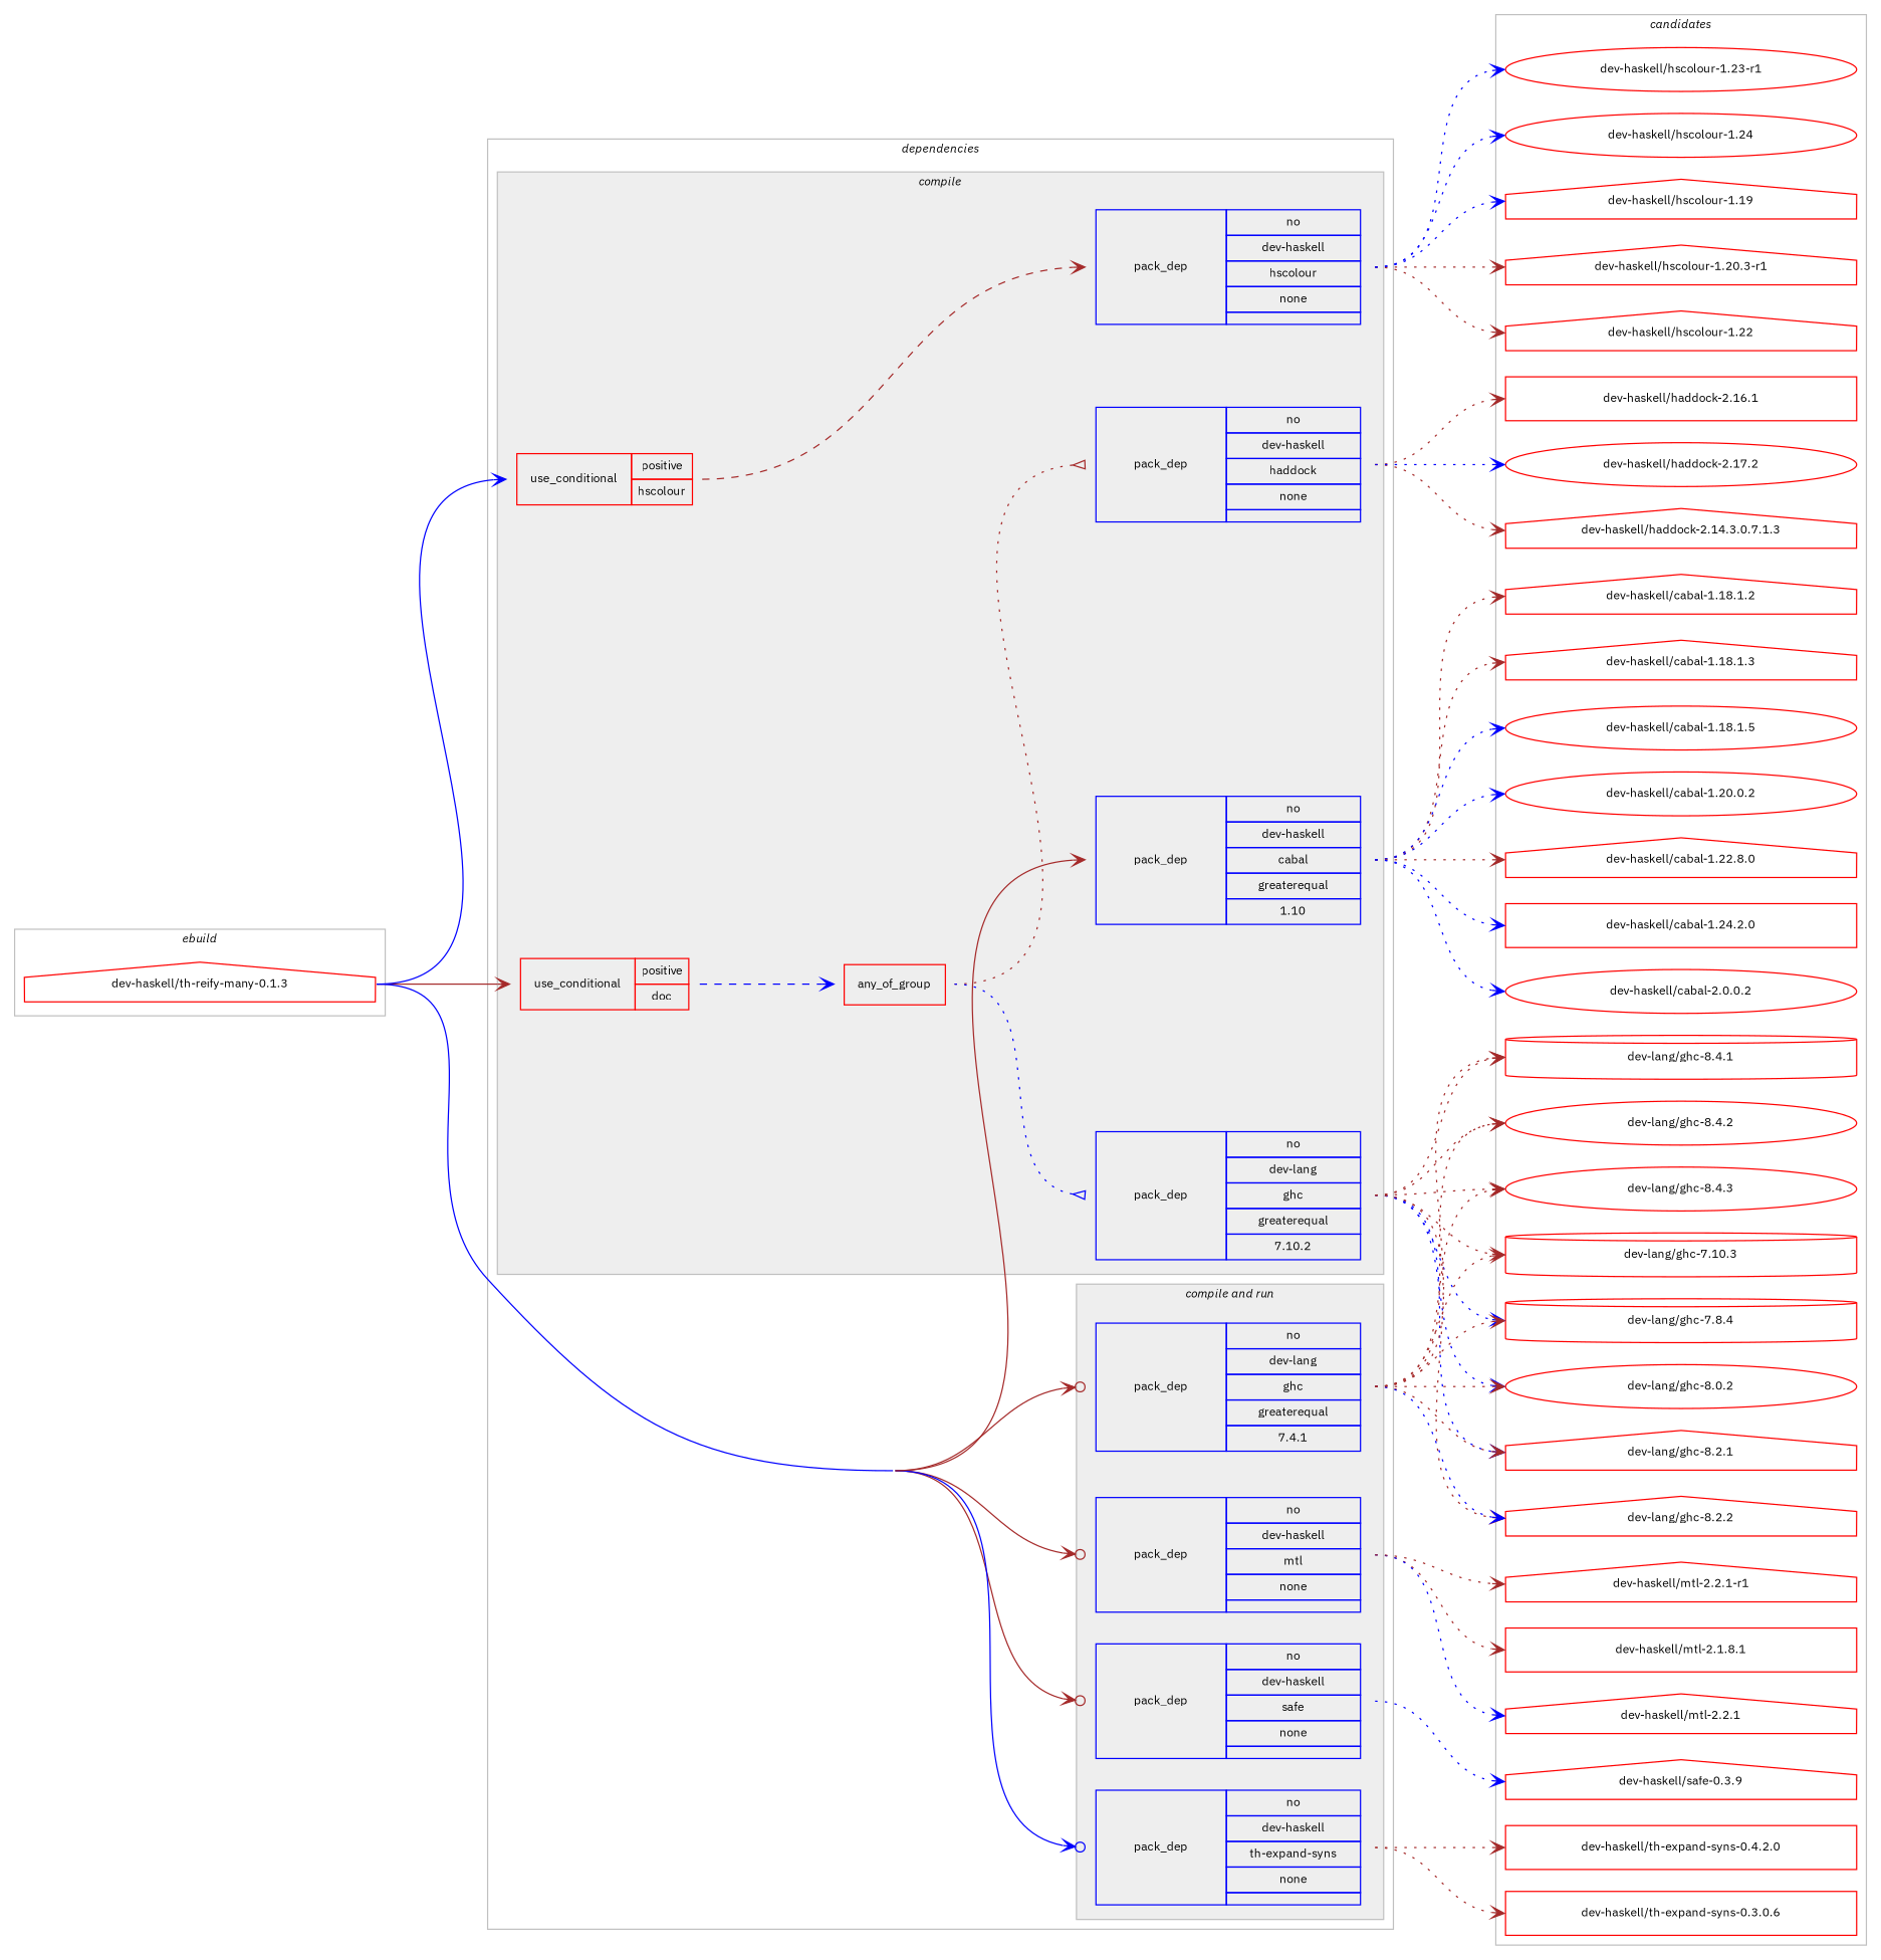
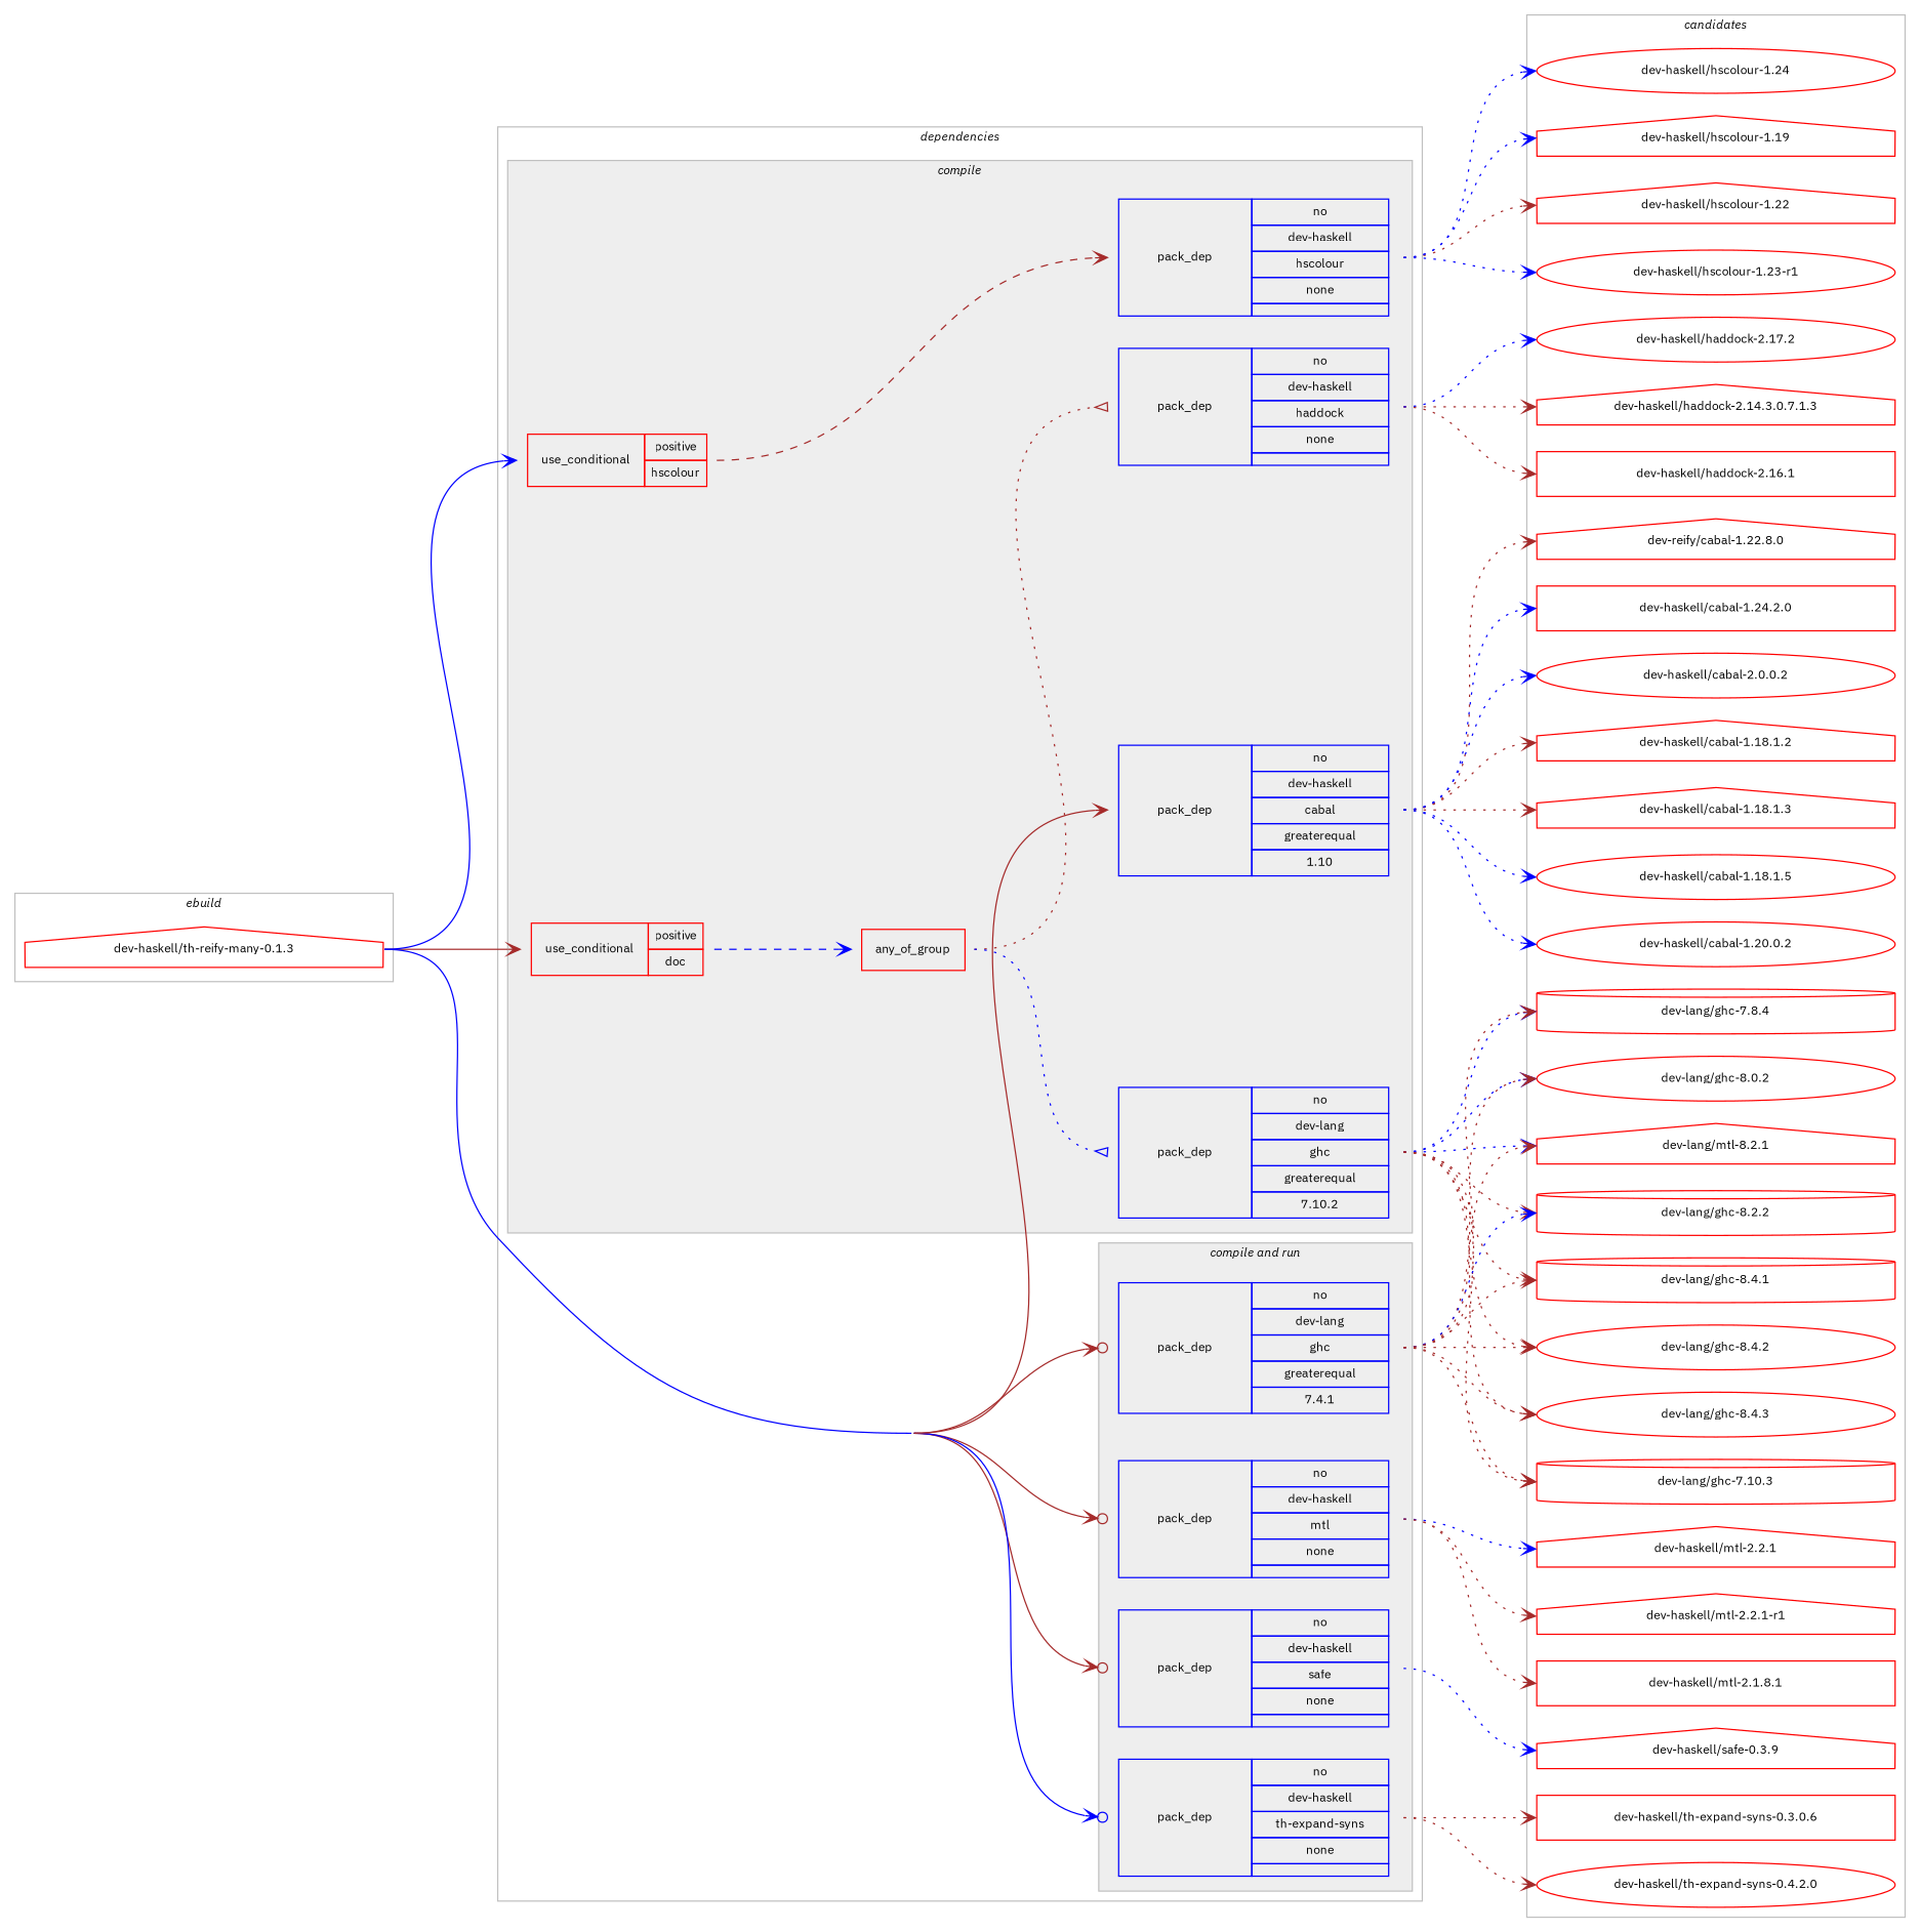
  digraph {
    compound=true
    concentrate=true
    fontname="IBM Plex Sans"
    fontsize=10
    newrank=true
    rankdir=LR
    ranksep=1.5
    node [color=red fontname="IBM Plex Sans" fontsize=10 shape=house]
    edge [arrowhead=vee color=brown fontname="IBM Plex Sans" headport=w style=dotted tailport=e weight=100]
    n1 [label="dev-haskell/th-reify-many-0.1.3" width=4]
    n2 [color=blue label=<<TABLE BORDER="0" CELLBORDER="1" CELLSPACING="0" CELLPADDING="4" WIDTH="220"><TR><TD ROWSPAN="6" CELLPADDING="30">pack_dep</TD></TR><TR><TD WIDTH="110">no</TD></TR><TR><TD>dev-haskell</TD></TR><TR><TD>haddock</TD></TR><TR><TD>none</TD></TR><TR><TD></TD></TR></TABLE>> shape=none]
    n3 [color=blue label=<<TABLE BORDER="0" CELLBORDER="1" CELLSPACING="0" CELLPADDING="4" WIDTH="220"><TR><TD ROWSPAN="6" CELLPADDING="30">pack_dep</TD></TR><TR><TD WIDTH="110">no</TD></TR><TR><TD>dev-lang</TD></TR><TR><TD>ghc</TD></TR><TR><TD>greaterequal</TD></TR><TR><TD>7.10.2</TD></TR></TABLE>> shape=none]
    n4 [label=<<TABLE BORDER="0" CELLBORDER="1" CELLSPACING="0" CELLPADDING="4"><TR><TD CELLPADDING="10">any_of_group</TD></TR></TABLE>> shape=none]
    n5 [label=<<TABLE BORDER="0" CELLBORDER="1" CELLSPACING="0" CELLPADDING="4"><TR><TD ROWSPAN="3" CELLPADDING="10">use_conditional</TD></TR><TR><TD>positive</TD></TR><TR><TD>doc</TD></TR></TABLE>> shape=none]
    n6 [color=blue label=<<TABLE BORDER="0" CELLBORDER="1" CELLSPACING="0" CELLPADDING="4" WIDTH="220"><TR><TD ROWSPAN="6" CELLPADDING="30">pack_dep</TD></TR><TR><TD WIDTH="110">no</TD></TR><TR><TD>dev-haskell</TD></TR><TR><TD>hscolour</TD></TR><TR><TD>none</TD></TR><TR><TD></TD></TR></TABLE>> shape=none]
    n7 [label=<<TABLE BORDER="0" CELLBORDER="1" CELLSPACING="0" CELLPADDING="4"><TR><TD ROWSPAN="3" CELLPADDING="10">use_conditional</TD></TR><TR><TD>positive</TD></TR><TR><TD>hscolour</TD></TR></TABLE>> shape=none]
    n8 [color=blue label=<<TABLE BORDER="0" CELLBORDER="1" CELLSPACING="0" CELLPADDING="4" WIDTH="220"><TR><TD ROWSPAN="6" CELLPADDING="30">pack_dep</TD></TR><TR><TD WIDTH="110">no</TD></TR><TR><TD>dev-haskell</TD></TR><TR><TD>cabal</TD></TR><TR><TD>greaterequal</TD></TR><TR><TD>1.10</TD></TR></TABLE>> shape=none]
    n9 [color=blue label=<<TABLE BORDER="0" CELLBORDER="1" CELLSPACING="0" CELLPADDING="4" WIDTH="220"><TR><TD ROWSPAN="6" CELLPADDING="30">pack_dep</TD></TR><TR><TD WIDTH="110">no</TD></TR><TR><TD>dev-haskell</TD></TR><TR><TD>mtl</TD></TR><TR><TD>none</TD></TR><TR><TD></TD></TR></TABLE>> shape=none]
    n10 [color=blue label=<<TABLE BORDER="0" CELLBORDER="1" CELLSPACING="0" CELLPADDING="4" WIDTH="220"><TR><TD ROWSPAN="6" CELLPADDING="30">pack_dep</TD></TR><TR><TD WIDTH="110">no</TD></TR><TR><TD>dev-haskell</TD></TR><TR><TD>safe</TD></TR><TR><TD>none</TD></TR><TR><TD></TD></TR></TABLE>> shape=none]
    n11 [color=blue label=<<TABLE BORDER="0" CELLBORDER="1" CELLSPACING="0" CELLPADDING="4" WIDTH="220"><TR><TD ROWSPAN="6" CELLPADDING="30">pack_dep</TD></TR><TR><TD WIDTH="110">no</TD></TR><TR><TD>dev-haskell</TD></TR><TR><TD>th-expand-syns</TD></TR><TR><TD>none</TD></TR><TR><TD></TD></TR></TABLE>> shape=none]
    n12 [color=blue label=<<TABLE BORDER="0" CELLBORDER="1" CELLSPACING="0" CELLPADDING="4" WIDTH="220"><TR><TD ROWSPAN="6" CELLPADDING="30">pack_dep</TD></TR><TR><TD WIDTH="110">no</TD></TR><TR><TD>dev-lang</TD></TR><TR><TD>ghc</TD></TR><TR><TD>greaterequal</TD></TR><TR><TD>7.4.1</TD></TR></TABLE>> shape=none]
    n13 [label="dev-haskell/haddock-2.14.3.0.7.1.3" width=4]
    n14 [label="dev-haskell/haddock-2.16.1" shape=box width=4]
    n15 [label="dev-haskell/haddock-2.17.2" shape=ellipse width=4]
    n16 [label="dev-lang/ghc-7.10.3" shape=cylinder width=4]
    n17 [label="dev-lang/ghc-7.8.4" shape=cylinder width=4]
    n18 [label="dev-lang/ghc-8.0.2" shape=ellipse width=4]
-   n19 [label="dev-lang/ghc-8.2.1" width=4]
-   n20 [label="dev-lang/ghc-8.2.2" width=4]
+   n19 [label="dev-lang/mtl-8.2.1" width=4]
+   n20 [label="dev-lang/ghc-8.2.2" shape=cylinder width=4]
    n21 [label="dev-lang/ghc-8.4.1" shape=cylinder width=4]
    n22 [label="dev-lang/ghc-8.4.2" shape=ellipse width=4]
    n23 [label="dev-lang/ghc-8.4.3" shape=ellipse width=4]
    n24 [label="dev-haskell/cabal-1.18.1.2" width=4]
    n25 [label="dev-haskell/cabal-1.18.1.3" width=4]
    n26 [label="dev-haskell/cabal-1.18.1.5" shape=ellipse width=4]
    n27 [label="dev-haskell/cabal-1.20.0.2" shape=ellipse width=4]
-   n28 [label="dev-haskell/cabal-1.22.8.0" width=4]
+   n28 [label="dev-reify/cabal-1.22.8.0" width=4]
    n29 [label="dev-haskell/cabal-1.24.2.0" shape=box width=4]
    n30 [label="dev-haskell/cabal-2.0.0.2" shape=ellipse width=4]
    n31 [label="dev-haskell/hscolour-1.19" width=4]
-   n32 [label="dev-haskell/hscolour-1.20.3-r1" width=4]
    n33 [label="dev-haskell/hscolour-1.22" width=4]
    n34 [label="dev-haskell/hscolour-1.23-r1" shape=ellipse width=4]
    n35 [label="dev-haskell/hscolour-1.24" shape=ellipse width=4]
    n36 [label="dev-haskell/mtl-2.1.8.1" shape=box width=4]
    n37 [label="dev-haskell/mtl-2.2.1" width=4]
    n38 [label="dev-haskell/mtl-2.2.1-r1" width=4]
    n39 [label="dev-haskell/safe-0.3.9" width=4]
    n40 [label="dev-haskell/th-expand-syns-0.3.0.6" shape=box width=4]
-   n41 [label="dev-haskell/th-expand-syns-0.4.2.0" shape=box width=4]
+   n41 [label="dev-haskell/th-expand-syns-0.4.2.0" shape=ellipse width=4]
    subgraph cluster_1 {
      color=gray
      label=<<i>ebuild</i>>
      rank=same
      n1
    }
    subgraph cluster_2 {
      color=gray
      label=<<i>dependencies</i>>
      subgraph cluster_3 {
        color=gray
        fillcolor="#eeeeee"
        label=<<i>compile</i>>
        style=filled
        subgraph sub_4 {
          color=gray
          fillcolor="#eeeeee"
          label=<<i>compile</i>>
          style=filled
          n5
          subgraph sub_5 {
            color=gray
            fillcolor="#eeeeee"
            label=<<i>compile</i>>
            style=filled
            n4
            subgraph sub_6 {
              color=gray
              fillcolor="#eeeeee"
              label=<<i>compile</i>>
              style=filled
              n2
            }
            subgraph sub_7 {
              color=gray
              fillcolor="#eeeeee"
              label=<<i>compile</i>>
              style=filled
              n3
            }
          }
        }
        subgraph sub_8 {
          color=gray
          fillcolor="#eeeeee"
          label=<<i>compile</i>>
          style=filled
          n7
          subgraph sub_9 {
            color=gray
            fillcolor="#eeeeee"
            label=<<i>compile</i>>
            style=filled
            n6
          }
        }
        subgraph sub_10 {
          color=gray
          fillcolor="#eeeeee"
          label=<<i>compile</i>>
          style=filled
          n8
        }
      }
      subgraph cluster_11 {
        color=gray
        fillcolor="#eeeeee"
        label=<<i>compile and run</i>>
        style=filled
        subgraph sub_12 {
          color=gray
          fillcolor="#eeeeee"
          label=<<i>compile and run</i>>
          style=filled
          n9
        }
        subgraph sub_13 {
          color=gray
          fillcolor="#eeeeee"
          label=<<i>compile and run</i>>
          style=filled
          n10
        }
        subgraph sub_14 {
          color=gray
          fillcolor="#eeeeee"
          label=<<i>compile and run</i>>
          style=filled
          n11
        }
        subgraph sub_15 {
          color=gray
          fillcolor="#eeeeee"
          label=<<i>compile and run</i>>
          style=filled
          n12
        }
      }
      subgraph cluster_16 {
        color=gray
        fillcolor="#eeeeee"
        label=<<i>run</i>>
        style=filled
      }
    }
    subgraph cluster_17 {
      color=gray
      label=<<i>candidates</i>>
      rank=same
      subgraph sub_18 {
        color=black
        label=<<i>candidates</i>>
        nodesep=1
        rank=same
        n13
        n14
        n15
      }
      subgraph sub_19 {
        color=black
        label=<<i>candidates</i>>
        nodesep=1
        rank=same
        n16
        n17
        n18
        n19
        n20
        n21
        n22
        n23
      }
      subgraph sub_20 {
        color=black
        label=<<i>candidates</i>>
        nodesep=1
        rank=same
        n24
        n25
        n26
        n27
        n28
        n29
        n30
      }
      subgraph sub_21 {
        color=black
        label=<<i>candidates</i>>
        nodesep=1
        rank=same
        n31
-       n32
        n33
        n34
        n35
      }
      subgraph sub_22 {
        color=black
        label=<<i>candidates</i>>
        nodesep=1
        rank=same
        n36
        n37
        n38
      }
      subgraph sub_23 {
        color=black
        label=<<i>candidates</i>>
        nodesep=1
        rank=same
        n39
      }
      subgraph sub_24 {
        color=black
        label=<<i>candidates</i>>
        nodesep=1
        rank=same
        n40
        n41
      }
      subgraph sub_25 {
        color=black
        label=<<i>candidates</i>>
        nodesep=1
        rank=same
        n16
        n17
        n18
        n19
        n20
        n21
        n22
        n23
      }
    }
    n1 -> n5 [style=solid weight=20]
    n1 -> n7 [color=blue style=solid weight=20]
    n1 -> n8 [style=solid weight=20]
    n1 -> n9 [arrowhead=odotvee style=solid weight=20]
    n1 -> n10 [arrowhead=odotvee style=solid weight=20]
    n1 -> n11 [arrowhead=odotvee color=blue style=solid weight=20]
    n1 -> n12 [arrowhead=odotvee style=solid weight=20]
    n2 -> n13
    n2 -> n14
    n2 -> n15 [color=blue]
    n3 -> n16
    n3 -> n17 [color=blue]
    n3 -> n18 [color=blue]
    n3 -> n19 [color=blue]
    n3 -> n20
    n3 -> n21
    n3 -> n22
    n3 -> n23
    n4 -> n2 [arrowhead=oinv weight=20]
    n4 -> n3 [arrowhead=oinv color=blue weight=20]
    n5 -> n4 [color=blue style=dashed weight=20]
    n6 -> n31 [color=blue]
-   n6 -> n32
    n6 -> n33
    n6 -> n34 [color=blue]
    n6 -> n35 [color=blue]
    n7 -> n6 [style=dashed weight=20]
    n8 -> n24
    n8 -> n25
    n8 -> n26 [color=blue]
    n8 -> n27 [color=blue]
    n8 -> n28
    n8 -> n29 [color=blue]
    n8 -> n30 [color=blue]
    n9 -> n36
    n9 -> n37 [color=blue]
    n9 -> n38
    n10 -> n39 [color=blue]
    n11 -> n40
    n11 -> n41
    n12 -> n16
    n12 -> n17
    n12 -> n18
    n12 -> n19
    n12 -> n20 [color=blue]
    n12 -> n21
    n12 -> n22
    n12 -> n23
  }
